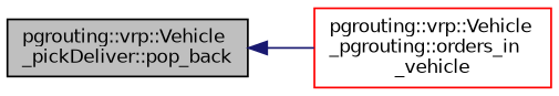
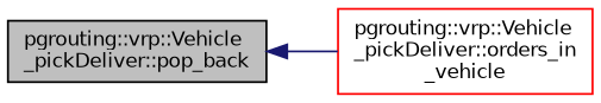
  digraph {
    rankdir=LR
    node [fontname=Helvetica fontsize=10 shape=record style=filled]
    n1 [color=black fillcolor=grey75 fontcolor=black height=0.2 label="pgrouting::vrp::Vehicle\l_pickDeliver::pop_back" width=0.4]
-   n2 [color=red fillcolor=white height=0.2 label="pgrouting::vrp::Vehicle\l_pgrouting::orders_in\l_vehicle" width=0.4]
+   n2 [color=red fillcolor=white height=0.2 label="pgrouting::vrp::Vehicle\l_pickDeliver::orders_in\l_vehicle" width=0.4]
    n1 -> n2 [color=midnightblue dir=back fontname=Helvetica fontsize=10 labelfontname=Helvetica labelfontsize=10 style=solid]
  }
